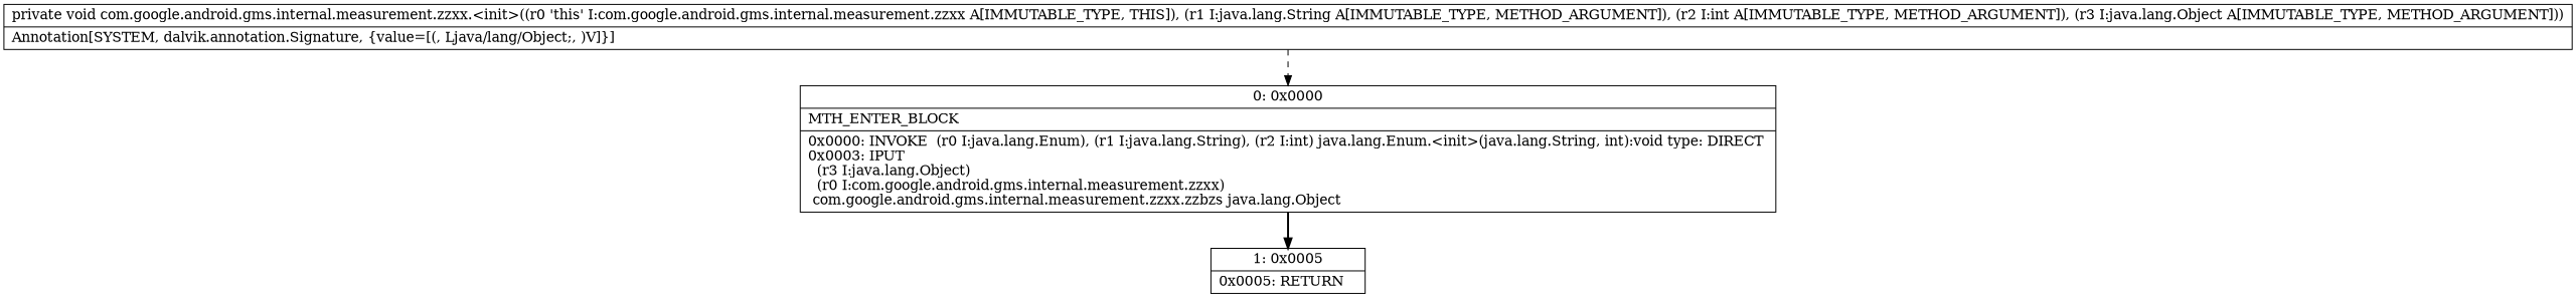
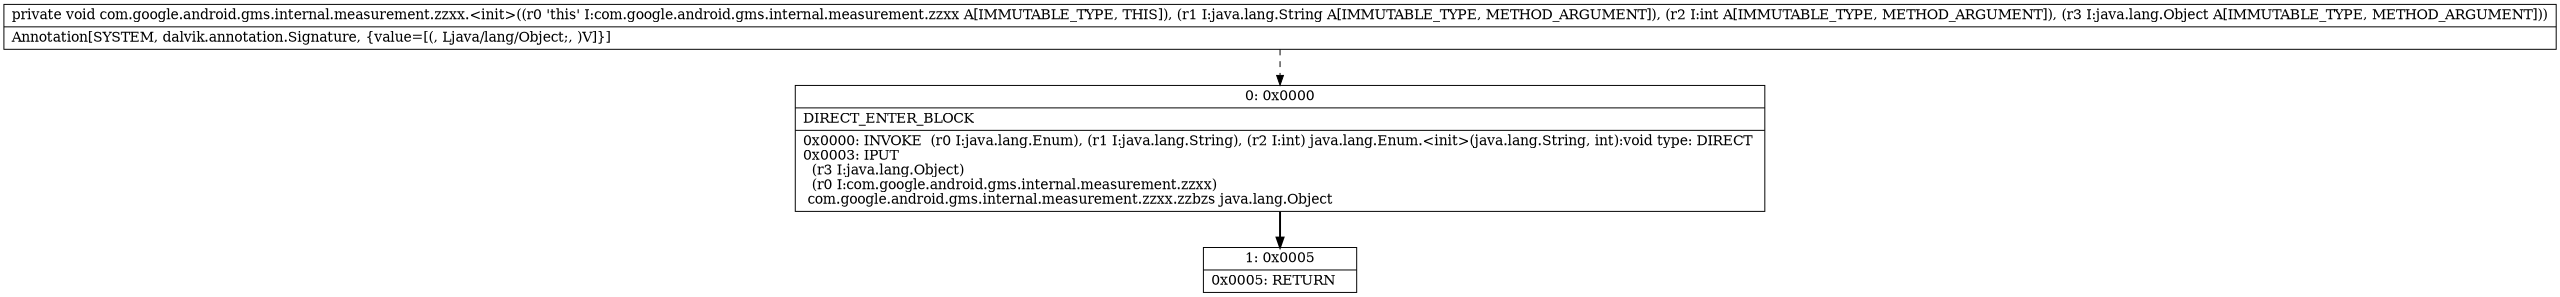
  digraph {
    node [shape=record]
-   n1 [label="{0\:\ 0x0000|MTH_ENTER_BLOCK\l|0x0000: INVOKE  (r0 I:java.lang.Enum), (r1 I:java.lang.String), (r2 I:int) java.lang.Enum.\<init\>(java.lang.String, int):void type: DIRECT \l0x0003: IPUT  \l  (r3 I:java.lang.Object)\l  (r0 I:com.google.android.gms.internal.measurement.zzxx)\l com.google.android.gms.internal.measurement.zzxx.zzbzs java.lang.Object \l}"]
+   n1 [label="{0\:\ 0x0000|DIRECT_ENTER_BLOCK\l|0x0000: INVOKE  (r0 I:java.lang.Enum), (r1 I:java.lang.String), (r2 I:int) java.lang.Enum.\<init\>(java.lang.String, int):void type: DIRECT \l0x0003: IPUT  \l  (r3 I:java.lang.Object)\l  (r0 I:com.google.android.gms.internal.measurement.zzxx)\l com.google.android.gms.internal.measurement.zzxx.zzbzs java.lang.Object \l}"]
    n2 [label="{1\:\ 0x0005|0x0005: RETURN   \l}"]
    n3 [label="{private void com.google.android.gms.internal.measurement.zzxx.\<init\>((r0 'this' I:com.google.android.gms.internal.measurement.zzxx A[IMMUTABLE_TYPE, THIS]), (r1 I:java.lang.String A[IMMUTABLE_TYPE, METHOD_ARGUMENT]), (r2 I:int A[IMMUTABLE_TYPE, METHOD_ARGUMENT]), (r3 I:java.lang.Object A[IMMUTABLE_TYPE, METHOD_ARGUMENT]))  | Annotation[SYSTEM, dalvik.annotation.Signature, \{value=[(, Ljava\/lang\/Object;, )V]\}]\l}"]
    n1 -> n2 [style=bold]
    n3 -> n1 [style=dashed]
  }
